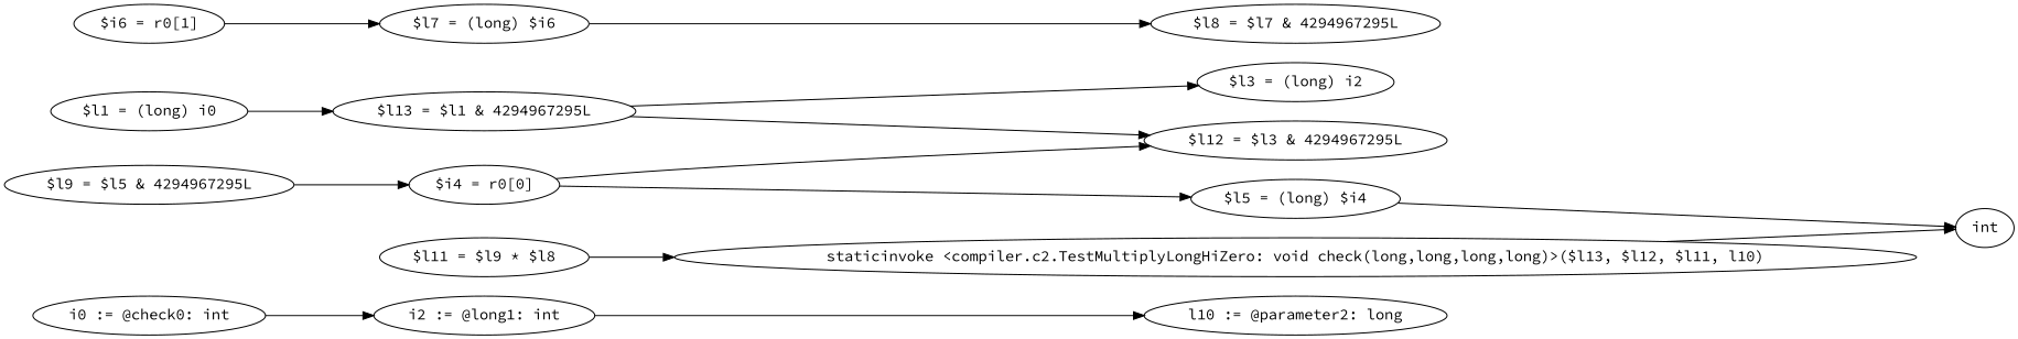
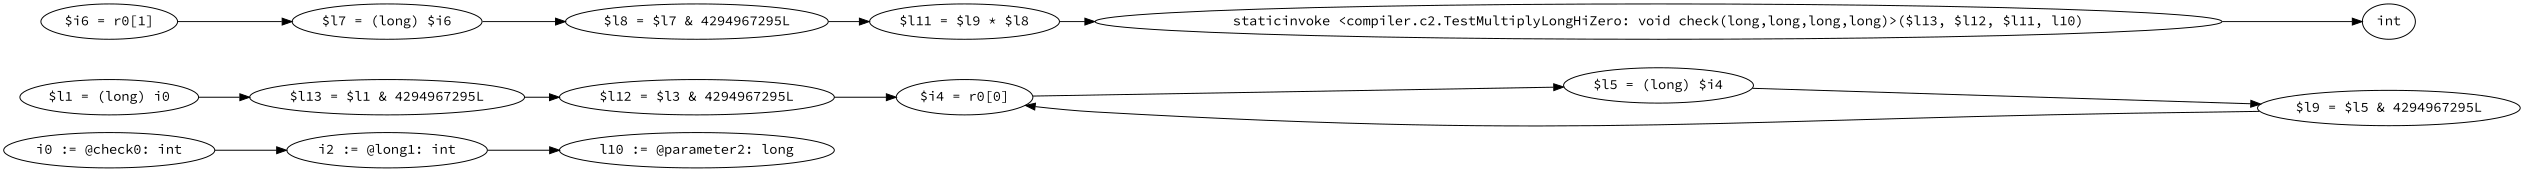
  digraph {
    fontname="Source Code Pro"
    rankdir=LR
    node [fontname="Source Code Pro"]
    edge [fontname="Source Code Pro"]
    n1 [label="i0 := @check0: int"]
    n2 [label="i2 := @long1: int"]
    "l10 := @parameter2: long"
    "$l1 = (long) i0"
    "$l13 = $l1 & 4294967295L"
-   "$l3 = (long) i2"
    "$l12 = $l3 & 4294967295L"
    "$i4 = r0[0]"
    "$l5 = (long) $i4"
    "$l9 = $l5 & 4294967295L"
    "$i6 = r0[1]"
    "$l7 = (long) $i6"
    "$l8 = $l7 & 4294967295L"
    "$l11 = $l9 * $l8"
    "staticinvoke <compiler.c2.TestMultiplyLongHiZero: void check(long,long,long,long)>($l13, $l12, $l11, l10)"
    n16 [label=int]
    n1 -> n2
    n2 -> "l10 := @parameter2: long"
    "$l1 = (long) i0" -> "$l13 = $l1 & 4294967295L"
-   "$l13 = $l1 & 4294967295L" -> "$l3 = (long) i2"
    "$l13 = $l1 & 4294967295L" -> "$l12 = $l3 & 4294967295L"
-   "$i4 = r0[0]" -> "$l12 = $l3 & 4294967295L"
+   "$l12 = $l3 & 4294967295L" -> "$i4 = r0[0]"
    "$i4 = r0[0]" -> "$l5 = (long) $i4"
-   "$l5 = (long) $i4" -> n16
+   "$l5 = (long) $i4" -> "$l9 = $l5 & 4294967295L"
    "$l9 = $l5 & 4294967295L" -> "$i4 = r0[0]"
    "$i6 = r0[1]" -> "$l7 = (long) $i6"
    "$l7 = (long) $i6" -> "$l8 = $l7 & 4294967295L"
+   "$l8 = $l7 & 4294967295L" -> "$l11 = $l9 * $l8"
    "$l11 = $l9 * $l8" -> "staticinvoke <compiler.c2.TestMultiplyLongHiZero: void check(long,long,long,long)>($l13, $l12, $l11, l10)"
    "staticinvoke <compiler.c2.TestMultiplyLongHiZero: void check(long,long,long,long)>($l13, $l12, $l11, l10)" -> n16
  }
